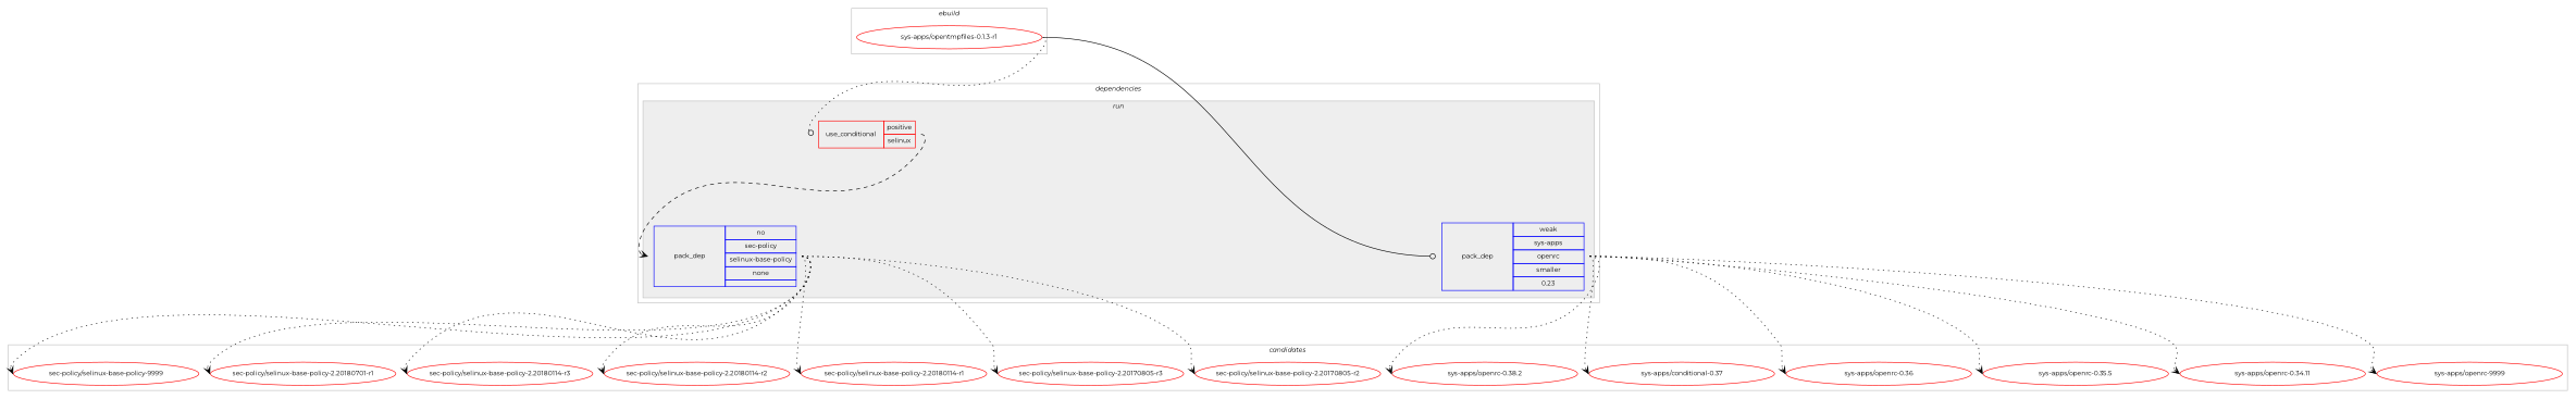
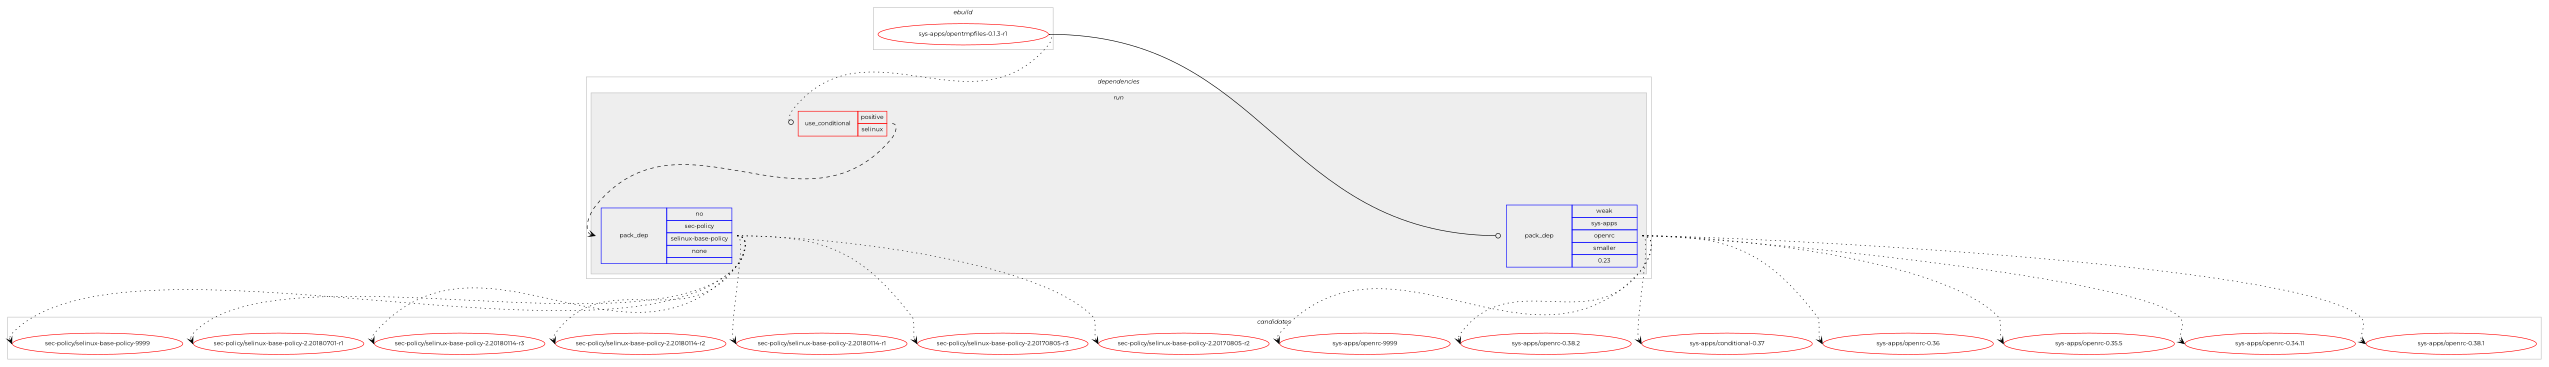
  digraph {
    compound=true
    concentrate=true
    fontname=Montserrat
    fontsize=10
    newrank=true
    rankdir=TB
    ranksep=1.5
    node [color=red fontname=Montserrat fontsize=10]
    edge [arrowhead=vee fontname=Montserrat headport=w style=dotted tailport=e weight=100]
    n1 [label="sys-apps/opentmpfiles-0.1.3-r1" width=4]
    n2 [color=blue label=<<TABLE BORDER="0" CELLBORDER="1" CELLSPACING="0" CELLPADDING="4" WIDTH="220"><TR><TD ROWSPAN="6" CELLPADDING="30">pack_dep</TD></TR><TR><TD WIDTH="110">no</TD></TR><TR><TD>sec-policy</TD></TR><TR><TD>selinux-base-policy</TD></TR><TR><TD>none</TD></TR><TR><TD></TD></TR></TABLE>> shape=none]
    n3 [label=<<TABLE BORDER="0" CELLBORDER="1" CELLSPACING="0" CELLPADDING="4"><TR><TD ROWSPAN="3" CELLPADDING="10">use_conditional</TD></TR><TR><TD>positive</TD></TR><TR><TD>selinux</TD></TR></TABLE>> shape=none]
    n4 [color=blue label=<<TABLE BORDER="0" CELLBORDER="1" CELLSPACING="0" CELLPADDING="4" WIDTH="220"><TR><TD ROWSPAN="6" CELLPADDING="30">pack_dep</TD></TR><TR><TD WIDTH="110">weak</TD></TR><TR><TD>sys-apps</TD></TR><TR><TD>openrc</TD></TR><TR><TD>smaller</TD></TR><TR><TD>0.23</TD></TR></TABLE>> shape=none]
    n5 [label="sec-policy/selinux-base-policy-2.20170805-r2" width=4]
    n6 [label="sec-policy/selinux-base-policy-2.20170805-r3" width=4]
    n7 [label="sec-policy/selinux-base-policy-2.20180114-r1" width=4]
    n8 [label="sec-policy/selinux-base-policy-2.20180114-r2" width=4]
    n9 [label="sec-policy/selinux-base-policy-2.20180114-r3" width=4]
    n10 [label="sec-policy/selinux-base-policy-2.20180701-r1" width=4]
    n11 [label="sec-policy/selinux-base-policy-9999" width=4]
+   n12 [label="sys-apps/openrc-0.38.1" width=4]
    n13 [label="sys-apps/openrc-0.34.11" width=4]
    n14 [label="sys-apps/openrc-0.35.5" width=4]
    n15 [label="sys-apps/openrc-0.36" width=4]
    n16 [label="sys-apps/conditional-0.37" width=4]
    n17 [label="sys-apps/openrc-0.38.2" width=4]
    n18 [label="sys-apps/openrc-9999" width=4]
    subgraph cluster_1 {
      color=gray
      label=<<i>ebuild</i>>
      rank=same
      n1
    }
    subgraph cluster_2 {
      color=gray
      label=<<i>dependencies</i>>
      subgraph cluster_3 {
        color=gray
        fillcolor="#eeeeee"
        label=<<i>compile</i>>
        style=filled
      }
      subgraph cluster_4 {
        color=gray
        fillcolor="#eeeeee"
        label=<<i>compile and run</i>>
        style=filled
      }
      subgraph cluster_5 {
        color=gray
        fillcolor="#eeeeee"
        label=<<i>run</i>>
        style=filled
        subgraph sub_6 {
          color=gray
          fillcolor="#eeeeee"
          label=<<i>run</i>>
          style=filled
          n3
          subgraph sub_7 {
            color=gray
            fillcolor="#eeeeee"
            label=<<i>run</i>>
            style=filled
            n2
          }
        }
        subgraph sub_8 {
          color=gray
          fillcolor="#eeeeee"
          label=<<i>run</i>>
          style=filled
          n4
        }
      }
    }
    subgraph cluster_9 {
      color=gray
      label=<<i>candidates</i>>
      rank=same
      subgraph sub_10 {
        color=black
        label=<<i>candidates</i>>
        nodesep=1
        rank=same
        n5
        n6
        n7
        n8
        n9
        n10
        n11
      }
      subgraph sub_11 {
        color=black
        label=<<i>candidates</i>>
        nodesep=1
        rank=same
+       n12
        n13
        n14
        n15
        n16
        n17
        n18
      }
    }
    n1 -> n3 [arrowhead=odot weight=20]
    n1 -> n4 [arrowhead=odot style=solid weight=20]
    n2 -> n5
    n2 -> n6
    n2 -> n7
    n2 -> n8
    n2 -> n9
    n2 -> n10
    n2 -> n11
    n3 -> n2 [style=dashed weight=20]
+   n4 -> n12
    n4 -> n13
    n4 -> n14
    n4 -> n15
    n4 -> n16
    n4 -> n17
    n4 -> n18
  }
